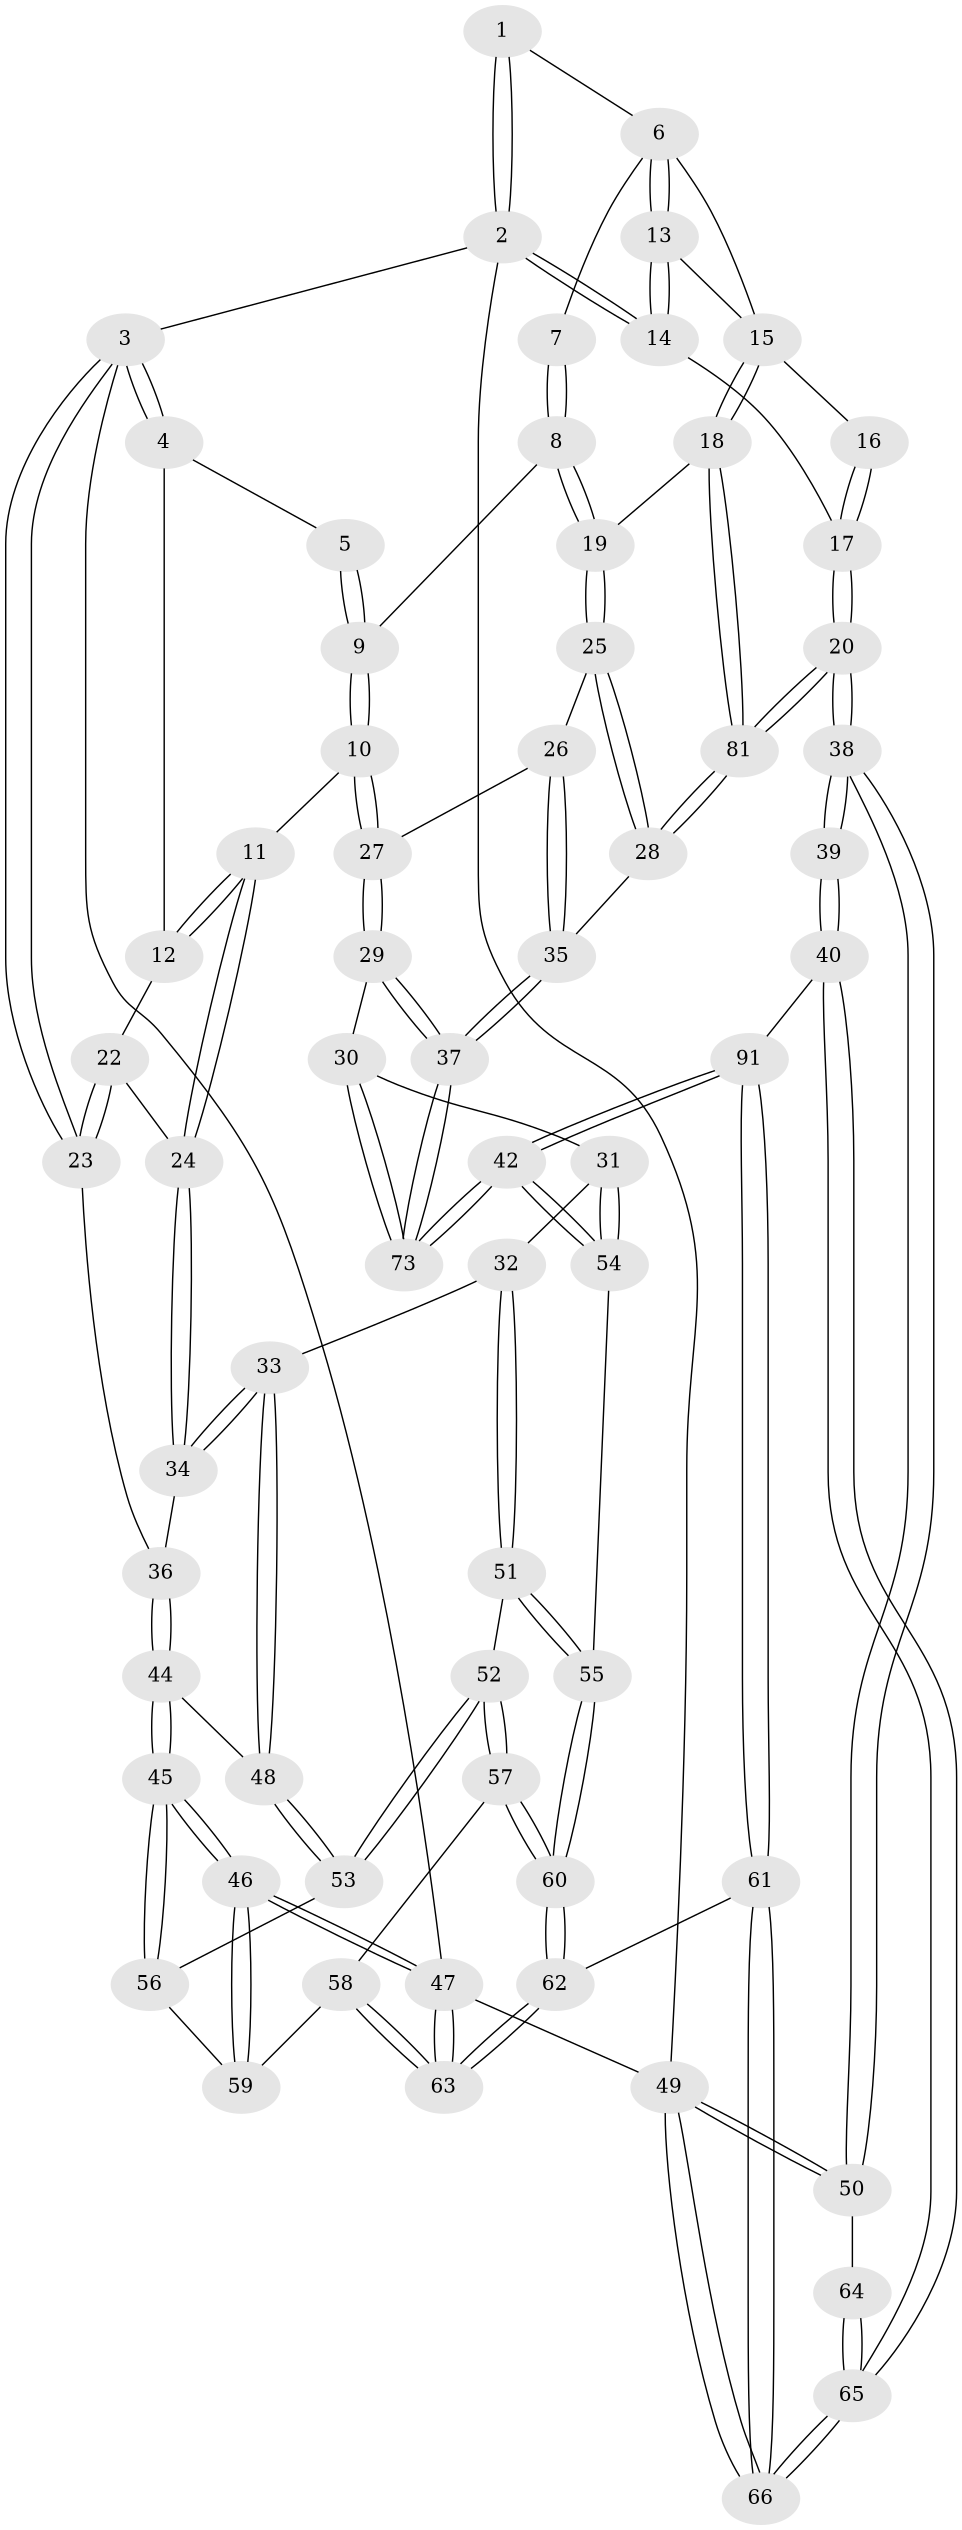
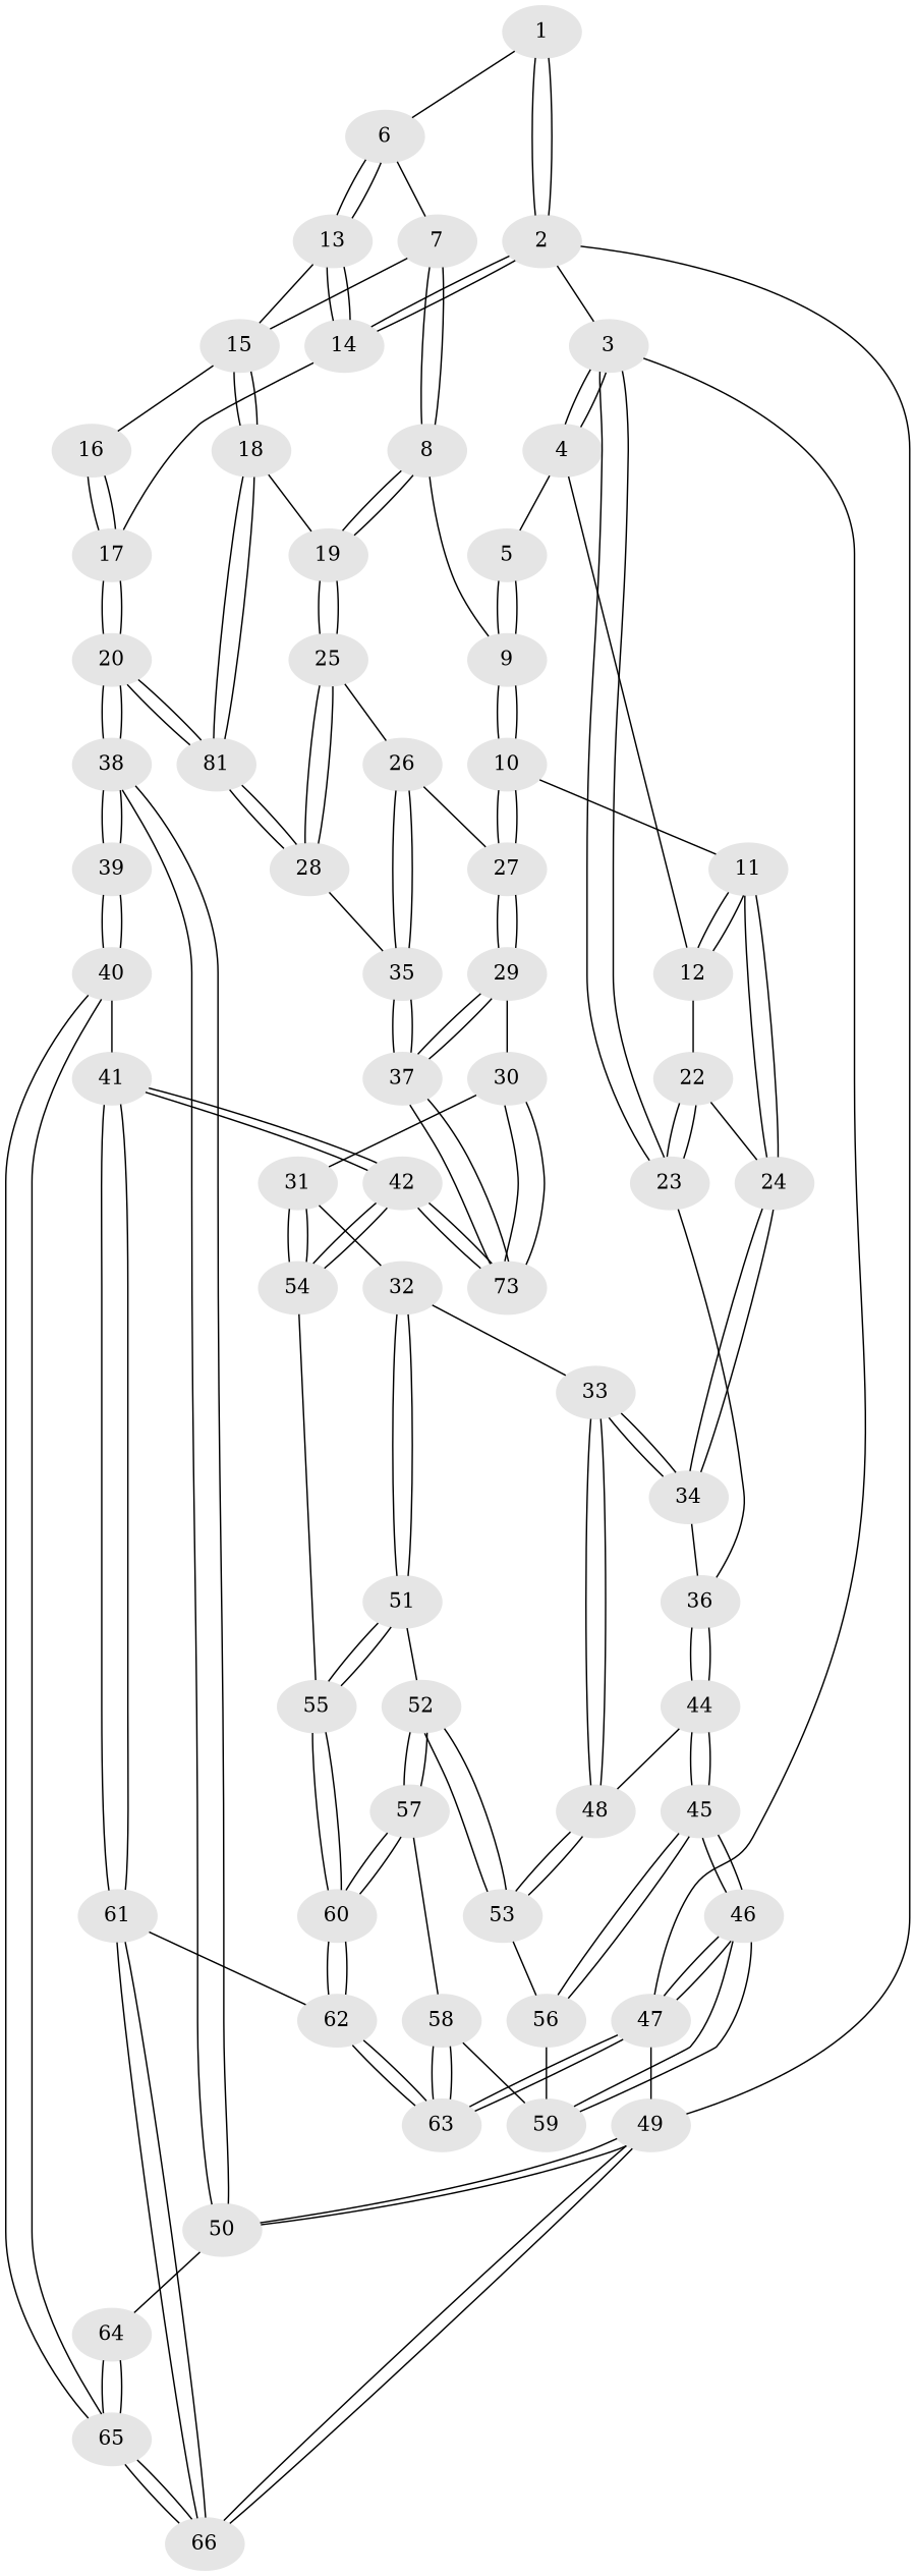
  graph {
    node [color=gray90 style=filled]
    1
    2
    6
    3
    14
    49
    7
    13
    4
    23
    47
    17
    50
    66
    5
    12
    36
    63
    9
    22
    10
    8
    15
    19
    16
    18
    25
    11
    27
    24
    29
    34
    20
    n34 [label=81]
    38
    28
    26
    39
    35
    44
    37
    30
    31
    n44 [label=73]
    32
    54
    33
    51
    55
    48
    52
    53
    45
    40
    64
-   41 [label=91]
+   41
    65
    42
    61
    62
    46
    56
    59
    57
    60
    58
    1 -- 2
    1 -- 2
    1 -- 6
    2 -- 3
    2 -- 14
    2 -- 14
    2 -- 49
    6 -- 7
    6 -- 13
    6 -- 13
    3 -- 4
    3 -- 4
    3 -- 23
    3 -- 23
    3 -- 47
    14 -- 17
    49 -- 50
    49 -- 50
    49 -- 66
    49 -- 66
    7 -- 8
    7 -- 8
-   6 -- 15
+   7 -- 15
    13 -- 14
    13 -- 14
    13 -- 15
    4 -- 5
    4 -- 12
    23 -- 36
    47 -- 49
    47 -- 63
    47 -- 63
    17 -- 20
    17 -- 20
    50 -- 64
    5 -- 9
    5 -- 9
    12 -- 22
    36 -- 44
    36 -- 44
    9 -- 10
    9 -- 10
    22 -- 23
    22 -- 23
    22 -- 24
    10 -- 11
    10 -- 27
    10 -- 27
    8 -- 9
    8 -- 19
    8 -- 19
    15 -- 16
    15 -- 18
    15 -- 18
    19 -- 25
    19 -- 25
    16 -- 17
    16 -- 17
    18 -- 19
    18 -- n34
    18 -- n34
    25 -- 28
    25 -- 28
    25 -- 26
    11 -- 12
    11 -- 12
    11 -- 24
    11 -- 24
    27 -- 29
    27 -- 29
    24 -- 34
    24 -- 34
    29 -- 37
    29 -- 37
    29 -- 30
    34 -- 36
    20 -- n34
    20 -- n34
    20 -- 38
    20 -- 38
    n34 -- 28
    n34 -- 28
    38 -- 50
    38 -- 50
    38 -- 39
    38 -- 39
    28 -- 35
    26 -- 27
    26 -- 35
    26 -- 35
    39 -- 40
    39 -- 40
    35 -- 37
    35 -- 37
    44 -- 48
    44 -- 45
    44 -- 45
    37 -- n44
    37 -- n44
    30 -- 31
    30 -- n44
    30 -- n44
    31 -- 32
    31 -- 54
    31 -- 54
    32 -- 33
    32 -- 51
    32 -- 51
    54 -- 55
    33 -- 34
    33 -- 34
    33 -- 48
    33 -- 48
    51 -- 55
    51 -- 55
    51 -- 52
    55 -- 60
    55 -- 60
    48 -- 53
    48 -- 53
    52 -- 53
    52 -- 53
    52 -- 57
    52 -- 57
    53 -- 56
    45 -- 46
    45 -- 46
    45 -- 56
    45 -- 56
    40 -- 41
    40 -- 65
    40 -- 65
    64 -- 65
    64 -- 65
    41 -- 42
    41 -- 42
    41 -- 61
    41 -- 61
    65 -- 66
    65 -- 66
    42 -- n44
    42 -- n44
    42 -- 54
    42 -- 54
    61 -- 66
    61 -- 66
    61 -- 62
    62 -- 63
    62 -- 63
    46 -- 47
    46 -- 47
    46 -- 59
    46 -- 59
    56 -- 59
    57 -- 60
    57 -- 60
    57 -- 58
    60 -- 62
    60 -- 62
    58 -- 63
    58 -- 63
    58 -- 59
  }
